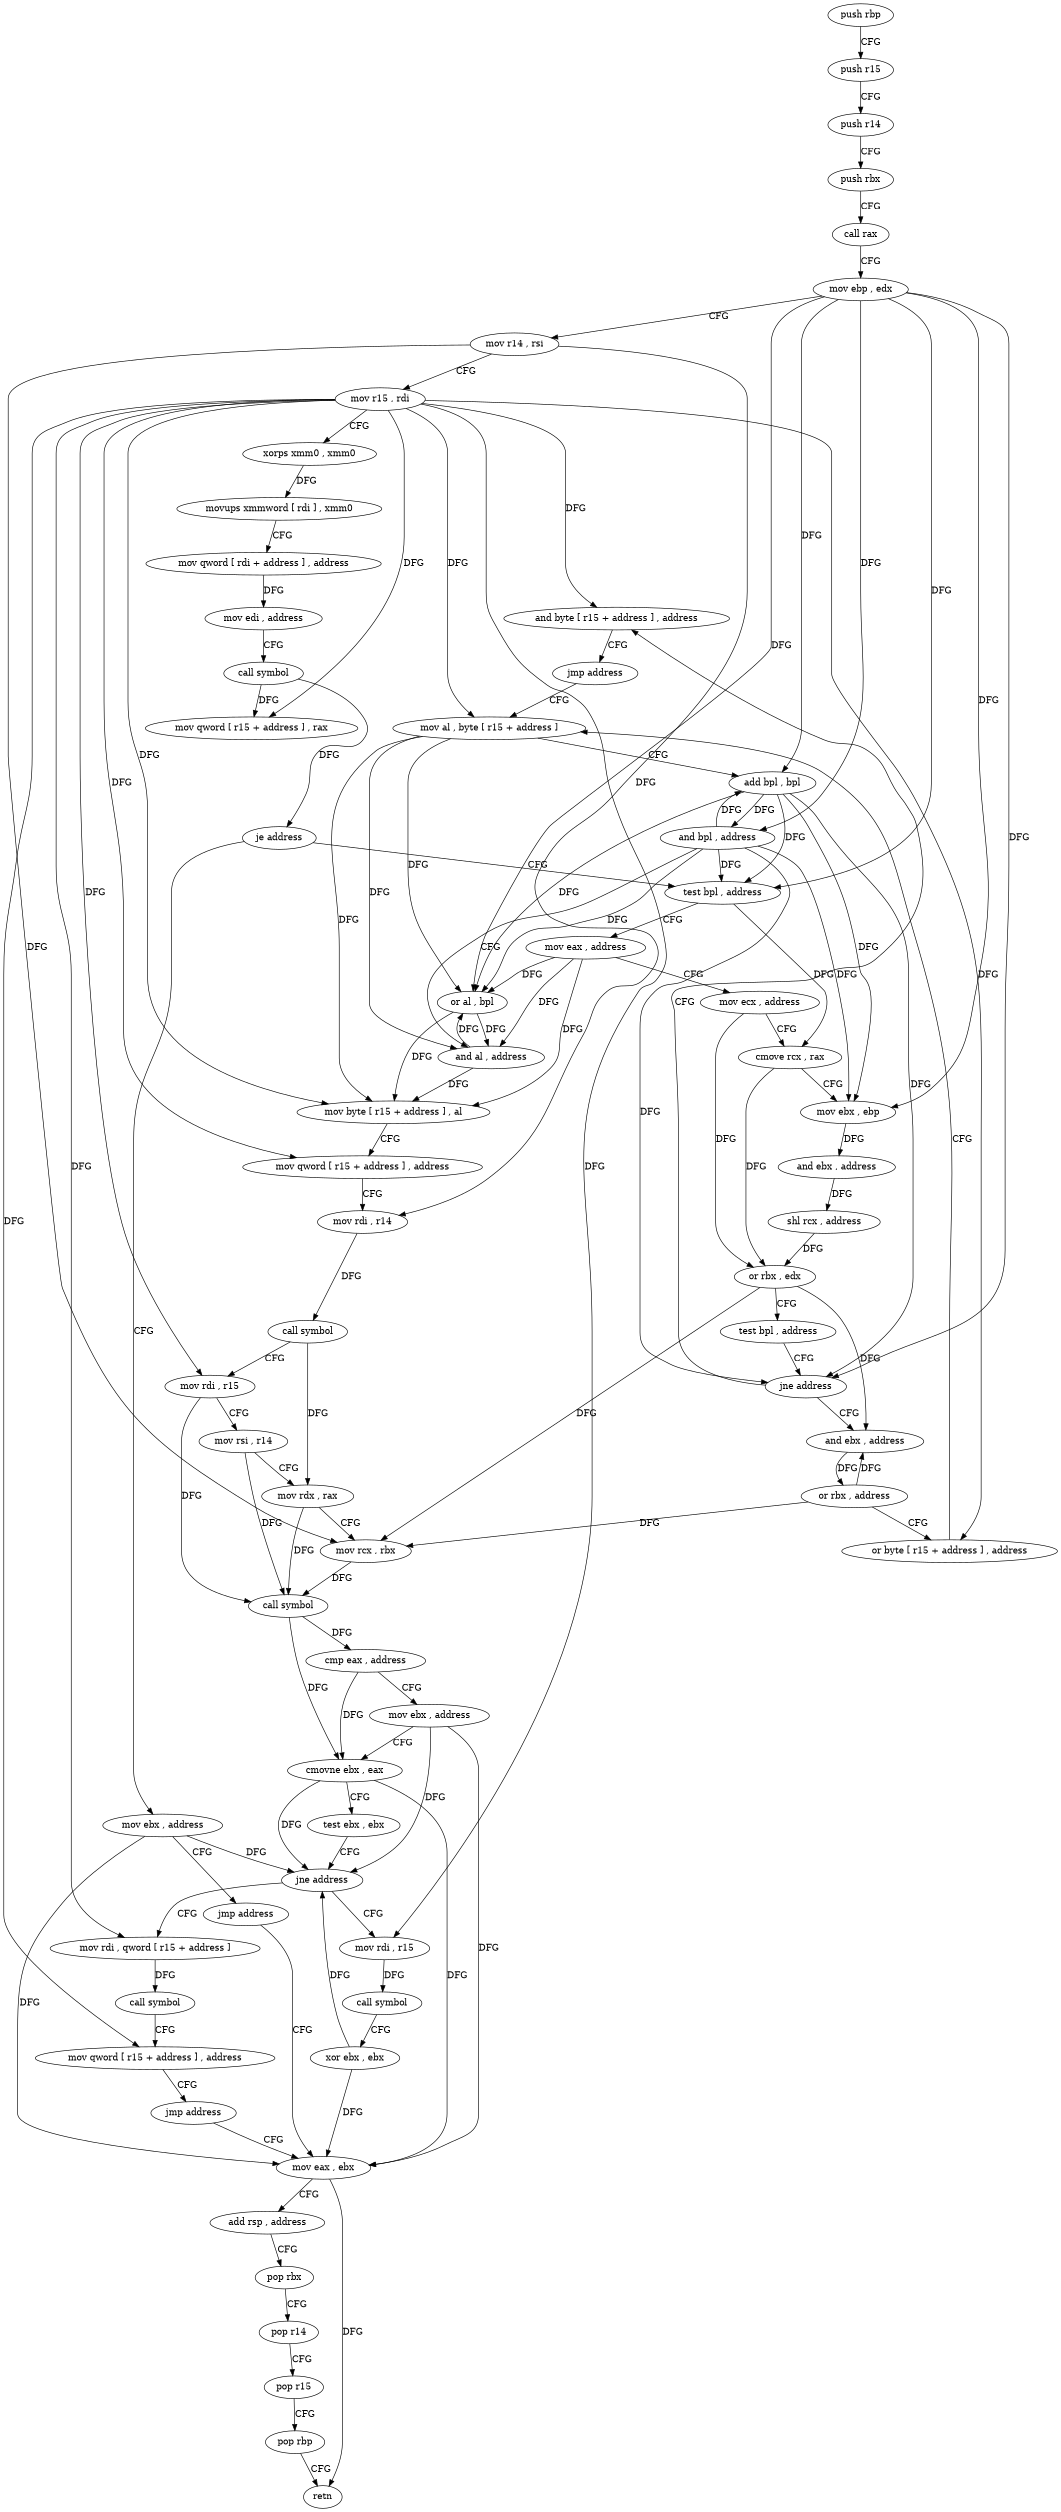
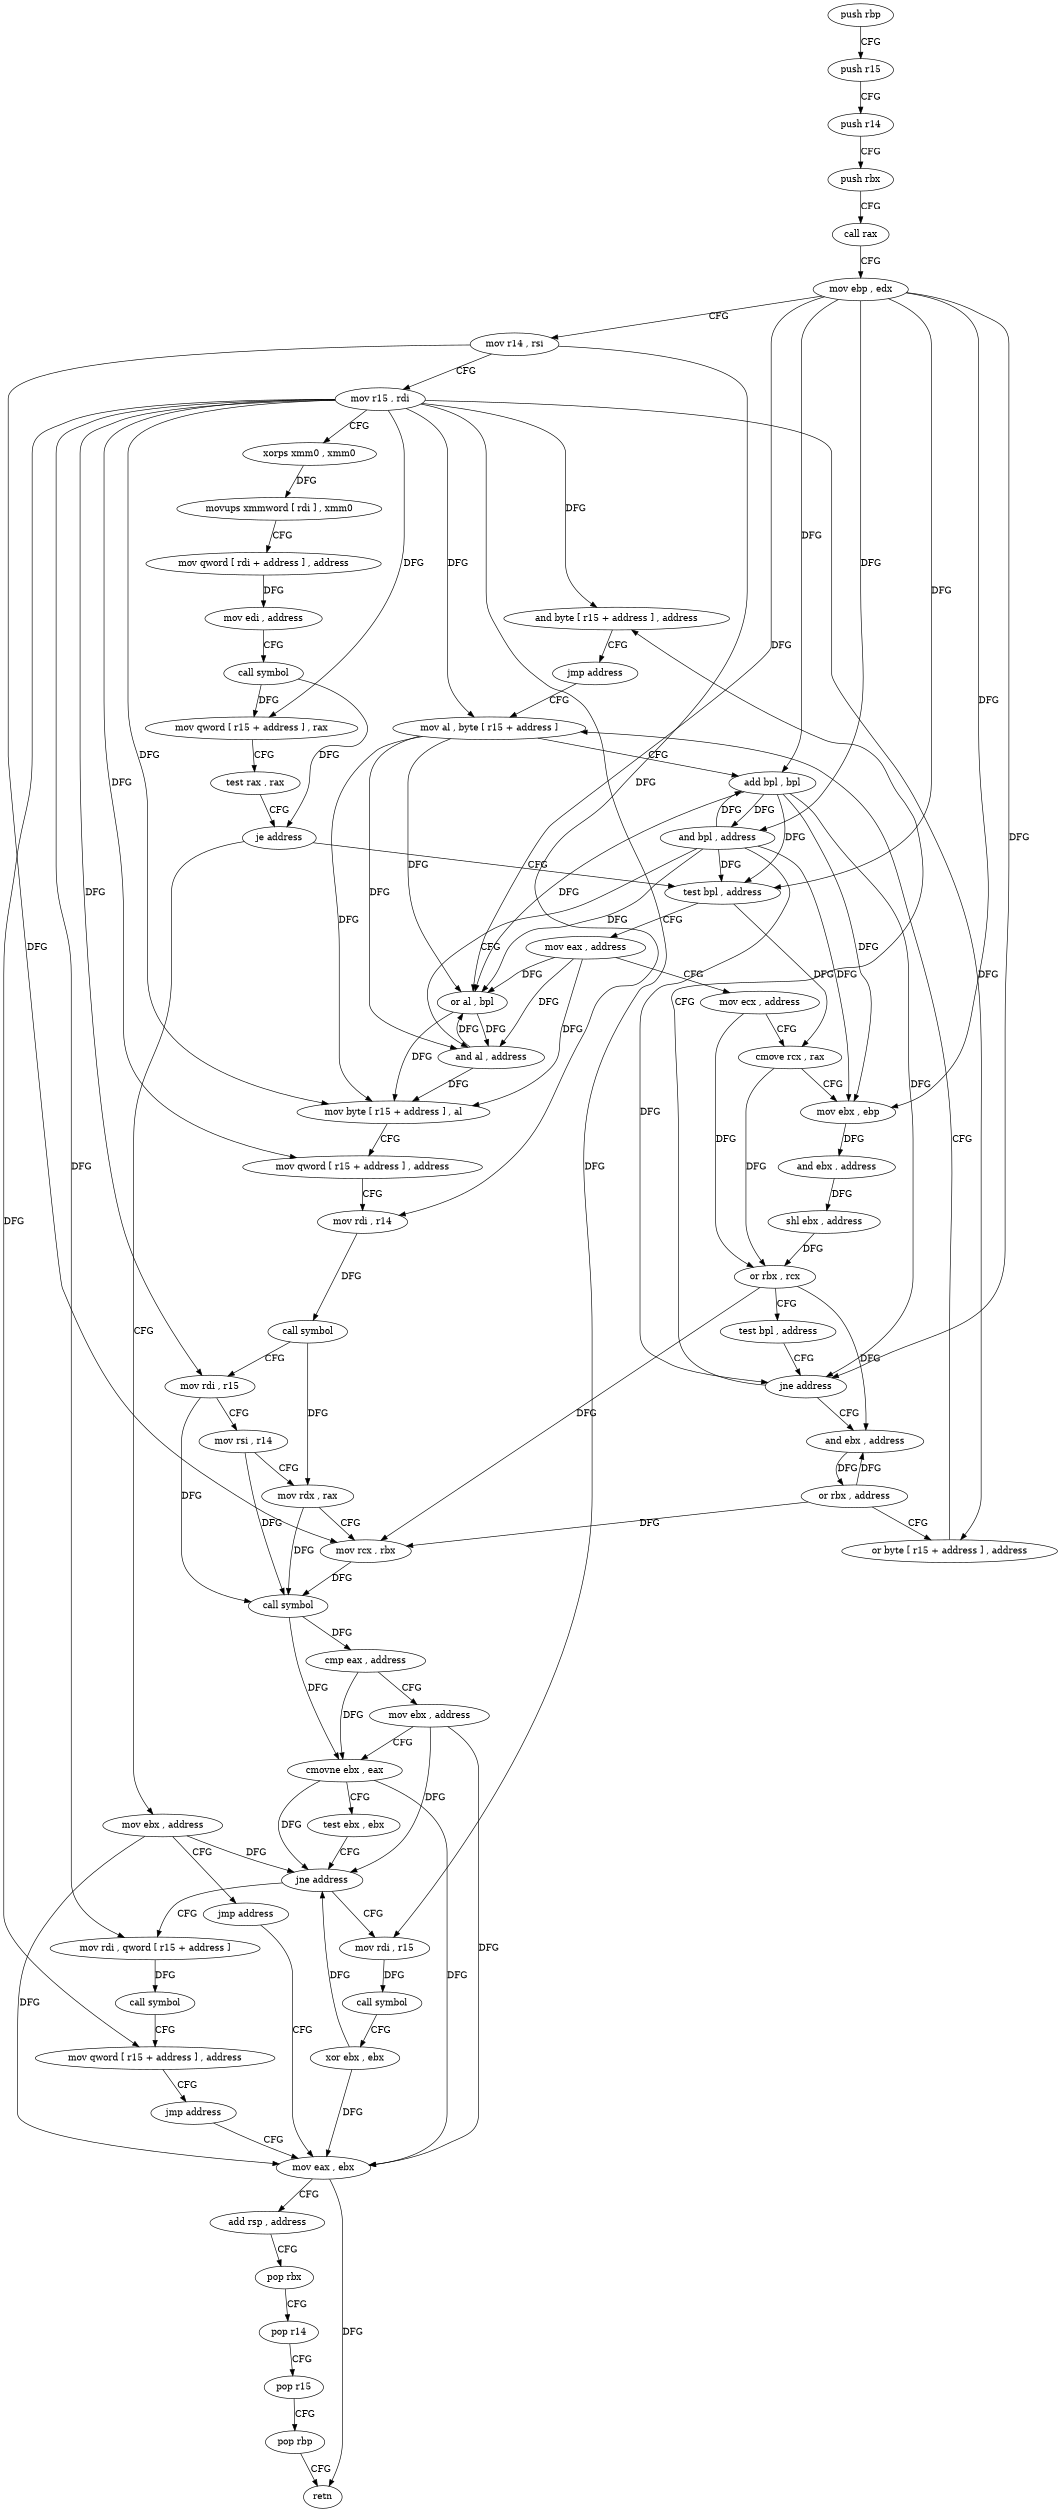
  digraph {
    n1 [label="push rbp"]
    n2 [label="push r15"]
    n3 [label="push r14"]
    n4 [label="push rbx"]
    n5 [label="call rax"]
    n6 [label="mov ebp , edx"]
    n7 [label="mov r14 , rsi"]
    n8 [label="test bpl , address"]
    n9 [label="mov ebx , ebp"]
    n10 [label="jne address"]
    n11 [label="add bpl , bpl"]
    n12 [label="and bpl , address"]
    n13 [label="or al , bpl"]
    n14 [label="mov r15 , rdi"]
    n15 [label="mov rdi , r14"]
    n16 [label="mov rcx , rbx"]
    n17 [label="mov eax , address"]
    n18 [label="cmove rcx , rax"]
    n19 [label="and ebx , address"]
    n20 [label="and byte [ r15 + address ] , address"]
    n21 [label="and ebx , address"]
    n22 [label="and al , address"]
    n23 [label="mov byte [ r15 + address ] , al"]
    n24 [label="xorps xmm0 , xmm0"]
    n25 [label="mov qword [ r15 + address ] , rax"]
    n26 [label="or byte [ r15 + address ] , address"]
    n27 [label="mov al , byte [ r15 + address ]"]
    n28 [label="mov rdi , qword [ r15 + address ]"]
    n29 [label="mov qword [ r15 + address ] , address"]
    n30 [label="mov rdi , r15"]
    n31 [label="mov qword [ r15 + address ] , address"]
    n32 [label="mov rdi , r15"]
    n33 [label="call symbol"]
    n34 [label="mov rsi , r14"]
    n35 [label="mov rdx , rax"]
    n36 [label="call symbol"]
    n37 [label="movups xmmword [ rdi ] , xmm0"]
+   n38 [label="test rax , rax"]
    n39 [label="jmp address"]
    n40 [label="call symbol"]
    n41 [label="jmp address"]
    n42 [label="call symbol"]
    n43 [label="mov qword [ rdi + address ] , address"]
    n44 [label="mov edi , address"]
    n45 [label="call symbol"]
    n46 [label="je address"]
    n47 [label="mov ebx , address"]
    n48 [label="jmp address"]
    n49 [label="mov eax , ebx"]
    n50 [label="jne address"]
    n51 [label="add rsp , address"]
    n52 [label=retn]
    n53 [label="mov ecx , address"]
-   n54 [label="or rbx , edx"]
+   n54 [label="or rbx , rcx"]
    n55 [label="pop rbx"]
    n56 [label="test bpl , address"]
-   n57 [label="shl rcx , address"]
+   n57 [label="shl ebx , address"]
    n58 [label="or rbx , address"]
    n59 [label="pop r14"]
    n60 [label="pop r15"]
    n61 [label="pop rbp"]
    n62 [label="xor ebx , ebx"]
    n63 [label="cmp eax , address"]
    n64 [label="cmovne ebx , eax"]
    n65 [label="mov ebx , address"]
    n66 [label="test ebx , ebx"]
    n1 -> n2 [label=CFG]
    n2 -> n3 [label=CFG]
    n3 -> n4 [label=CFG]
    n4 -> n5 [label=CFG]
    n5 -> n6 [label=CFG]
    n6 -> n7 [label=CFG]
    n6 -> n8 [label=DFG]
    n6 -> n9 [label=DFG]
    n6 -> n10 [label=DFG]
    n6 -> n11 [label=DFG]
    n6 -> n12 [label=DFG]
    n6 -> n13 [label=DFG]
    n7 -> n14 [label=CFG]
    n7 -> n15 [label=DFG]
    n7 -> n16 [label=DFG]
    n8 -> n17 [label=CFG]
    n8 -> n18 [label=DFG]
    n9 -> n19 [label=DFG]
    n10 -> n20 [label=CFG]
    n10 -> n21 [label=CFG]
    n11 -> n8 [label=DFG]
    n11 -> n9 [label=DFG]
    n11 -> n10 [label=DFG]
    n11 -> n12 [label=DFG]
    n11 -> n13 [label=DFG]
    n12 -> n8 [label=DFG]
    n12 -> n9 [label=DFG]
    n12 -> n10 [label=DFG]
    n12 -> n11 [label=DFG]
    n12 -> n13 [label=DFG]
    n12 -> n22 [label=CFG]
    n13 -> n22 [label=DFG]
    n13 -> n23 [label=DFG]
    n14 -> n20 [label=DFG]
    n14 -> n23 [label=DFG]
    n14 -> n24 [label=CFG]
    n14 -> n25 [label=DFG]
    n14 -> n26 [label=DFG]
    n14 -> n27 [label=DFG]
    n14 -> n28 [label=DFG]
    n14 -> n29 [label=DFG]
    n14 -> n30 [label=DFG]
    n14 -> n31 [label=DFG]
    n14 -> n32 [label=DFG]
    n15 -> n33 [label=DFG]
    n16 -> n36 [label=DFG]
    n17 -> n13 [label=DFG]
    n17 -> n22 [label=DFG]
    n17 -> n23 [label=DFG]
    n17 -> n53 [label=CFG]
    n18 -> n9 [label=CFG]
    n18 -> n54 [label=DFG]
    n19 -> n57 [label=DFG]
    n20 -> n39 [label=CFG]
    n21 -> n58 [label=DFG]
    n22 -> n13 [label=DFG]
    n22 -> n23 [label=DFG]
    n23 -> n31 [label=CFG]
    n24 -> n37 [label=DFG]
+   n25 -> n38 [label=CFG]
    n26 -> n27 [label=CFG]
    n27 -> n11 [label=CFG]
    n27 -> n13 [label=DFG]
    n27 -> n22 [label=DFG]
    n27 -> n23 [label=DFG]
    n28 -> n40 [label=DFG]
    n29 -> n41 [label=CFG]
    n30 -> n42 [label=DFG]
    n31 -> n15 [label=CFG]
    n32 -> n34 [label=CFG]
    n32 -> n36 [label=DFG]
    n33 -> n32 [label=CFG]
    n33 -> n35 [label=DFG]
    n34 -> n35 [label=CFG]
    n34 -> n36 [label=DFG]
    n35 -> n16 [label=CFG]
    n35 -> n36 [label=DFG]
    n36 -> n63 [label=DFG]
    n36 -> n64 [label=DFG]
    n37 -> n43 [label=CFG]
+   n38 -> n46 [label=CFG]
    n39 -> n27 [label=CFG]
    n40 -> n29 [label=CFG]
    n41 -> n49 [label=CFG]
    n42 -> n62 [label=CFG]
    n43 -> n44 [label=DFG]
    n44 -> n45 [label=CFG]
    n45 -> n25 [label=DFG]
    n45 -> n46 [label=DFG]
    n46 -> n8 [label=CFG]
    n46 -> n47 [label=CFG]
    n47 -> n48 [label=CFG]
    n47 -> n49 [label=DFG]
    n47 -> n50 [label=DFG]
    n48 -> n49 [label=CFG]
    n49 -> n51 [label=CFG]
    n49 -> n52 [label=DFG]
    n50 -> n28 [label=CFG]
    n50 -> n30 [label=CFG]
    n51 -> n55 [label=CFG]
    n53 -> n18 [label=CFG]
    n53 -> n54 [label=DFG]
    n54 -> n16 [label=DFG]
    n54 -> n21 [label=DFG]
    n54 -> n56 [label=CFG]
    n55 -> n59 [label=CFG]
    n56 -> n10 [label=CFG]
    n57 -> n54 [label=DFG]
    n58 -> n16 [label=DFG]
    n58 -> n21 [label=DFG]
    n58 -> n26 [label=CFG]
    n59 -> n60 [label=CFG]
    n60 -> n61 [label=CFG]
    n61 -> n52 [label=CFG]
    n62 -> n49 [label=DFG]
    n62 -> n50 [label=DFG]
    n63 -> n64 [label=DFG]
    n63 -> n65 [label=CFG]
    n64 -> n49 [label=DFG]
    n64 -> n50 [label=DFG]
    n64 -> n66 [label=CFG]
    n65 -> n49 [label=DFG]
    n65 -> n50 [label=DFG]
    n65 -> n64 [label=CFG]
    n66 -> n50 [label=CFG]
  }
